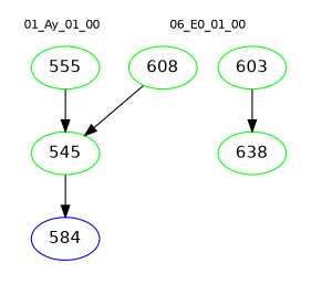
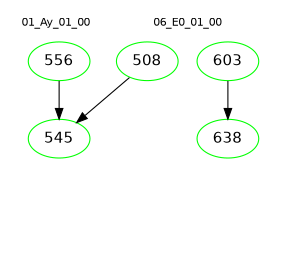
  digraph {
    fontname="DejaVu Sans"
    node [color=green fontname="DejaVu Sans"]
    edge [color=black fontname="DejaVu Sans"]
-   n1 [label=555]
+   n1 [label=556]
    n2 [label=545]
-   n3 [color=blue label=584]
-   n4 [label=608]
+   n4 [label=508]
    n5 [label=603]
    n6 [label=638]
    subgraph cluster_1 {
      color=white
      fontsize=10
      label="01_Ay_01_00"
      n1
      n2
-     n3
    }
    subgraph cluster_2 {
      color=white
      fontsize=10
      label="06_E0_01_00"
      n4
      n5
      n6
    }
    n1 -> n2
-   n2 -> n3
    n4 -> n2
    n5 -> n6
  }
